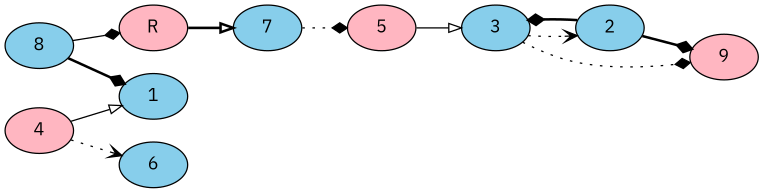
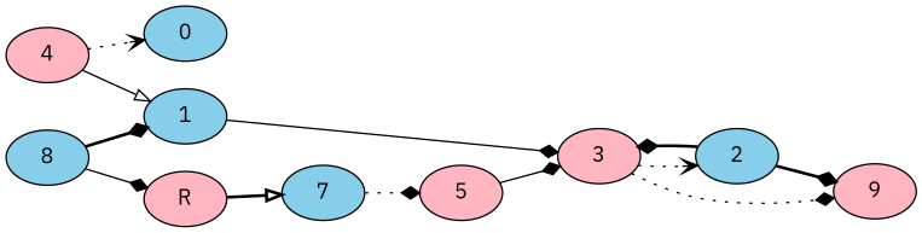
  digraph {
    fontname="IBM Plex Sans"
    rankdir=LR
    node [fillcolor=lightpink fontname="IBM Plex Sans" style=filled]
    edge [arrowhead=diamond fontname="IBM Plex Sans" style=dotted]
-   3 [fillcolor=skyblue]
+   3
    1 [fillcolor=skyblue]
    2 [fillcolor=skyblue]
    9
    4
-   6 [fillcolor=skyblue]
+   6 [fillcolor=skyblue label=0]
    5
    7 [fillcolor=skyblue]
    8 [fillcolor=skyblue]
    R
    3 -> 2 [arrowhead=vee]
    3 -> 9
+   1 -> 3 [style=solid]
    2 -> 3 [style=bold]
    2 -> 9 [style=bold]
    4 -> 1 [arrowhead=onormal style=solid]
    4 -> 6 [arrowhead=vee]
-   5 -> 3 [arrowhead=onormal style=solid]
+   5 -> 3 [style=solid]
    7 -> 5
    8 -> 1 [style=bold]
    8 -> R [style=solid]
    R -> 7 [arrowhead=onormal style=bold]
  }
